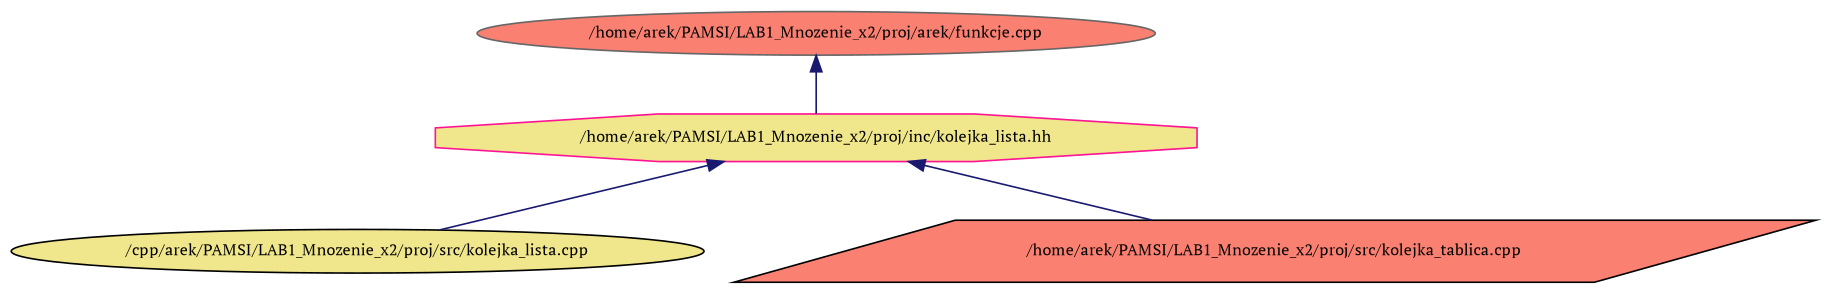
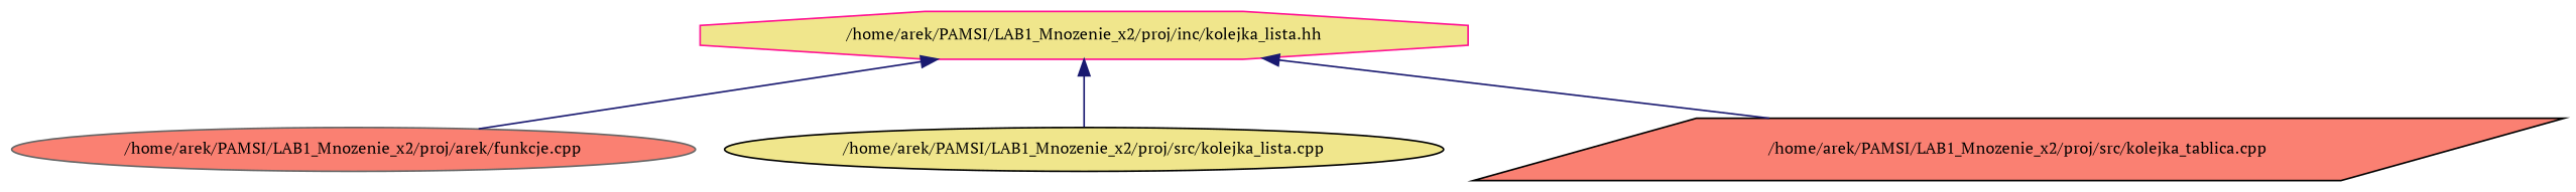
  digraph {
    fontname="PT Serif"
    node [color=black fillcolor=khaki fontname="PT Serif" fontsize=10 shape=ellipse style=filled]
    edge [color=midnightblue dir=back fontname="PT Serif" fontsize=10 labelfontname=Helvetica labelfontsize=10 style=solid]
    n1 [color=deeppink fontcolor=black height=0.2 label="/home/arek/PAMSI/LAB1_Mnozenie_x2/proj/inc/kolejka_lista.hh" shape=octagon width=0.4]
    n2 [color=gray40 fillcolor=salmon height=0.2 label="/home/arek/PAMSI/LAB1_Mnozenie_x2/proj/arek/funkcje.cpp" width=0.4]
-   n3 [height=0.2 label="/cpp/arek/PAMSI/LAB1_Mnozenie_x2/proj/src/kolejka_lista.cpp" width=0.4]
+   n3 [height=0.2 label="/home/arek/PAMSI/LAB1_Mnozenie_x2/proj/src/kolejka_lista.cpp" width=0.4]
    n4 [fillcolor=salmon height=0.2 label="/home/arek/PAMSI/LAB1_Mnozenie_x2/proj/src/kolejka_tablica.cpp" shape=parallelogram width=0.4]
-   n2 -> n1
+   n1 -> n2
    n1 -> n3
    n1 -> n4
  }
